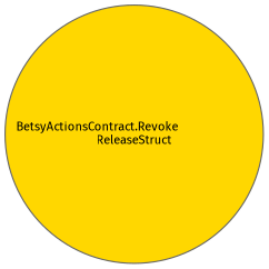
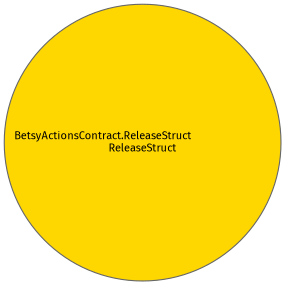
  digraph {
    rankdir=LR
    fontname="Fira Sans"
-   n1 [color=gray40 fillcolor=gold fontname="Fira Sans" fontsize=10 height=0.2 label="BetsyActionsContract.Revoke\lReleaseStruct" shape=circle style=filled width=0.4]
+   n1 [color=gray40 fillcolor=gold fontname="Fira Sans" fontsize=10 height=0.2 label="BetsyActionsContract.ReleaseStruct\lReleaseStruct" shape=circle style=filled width=0.4]
  }
